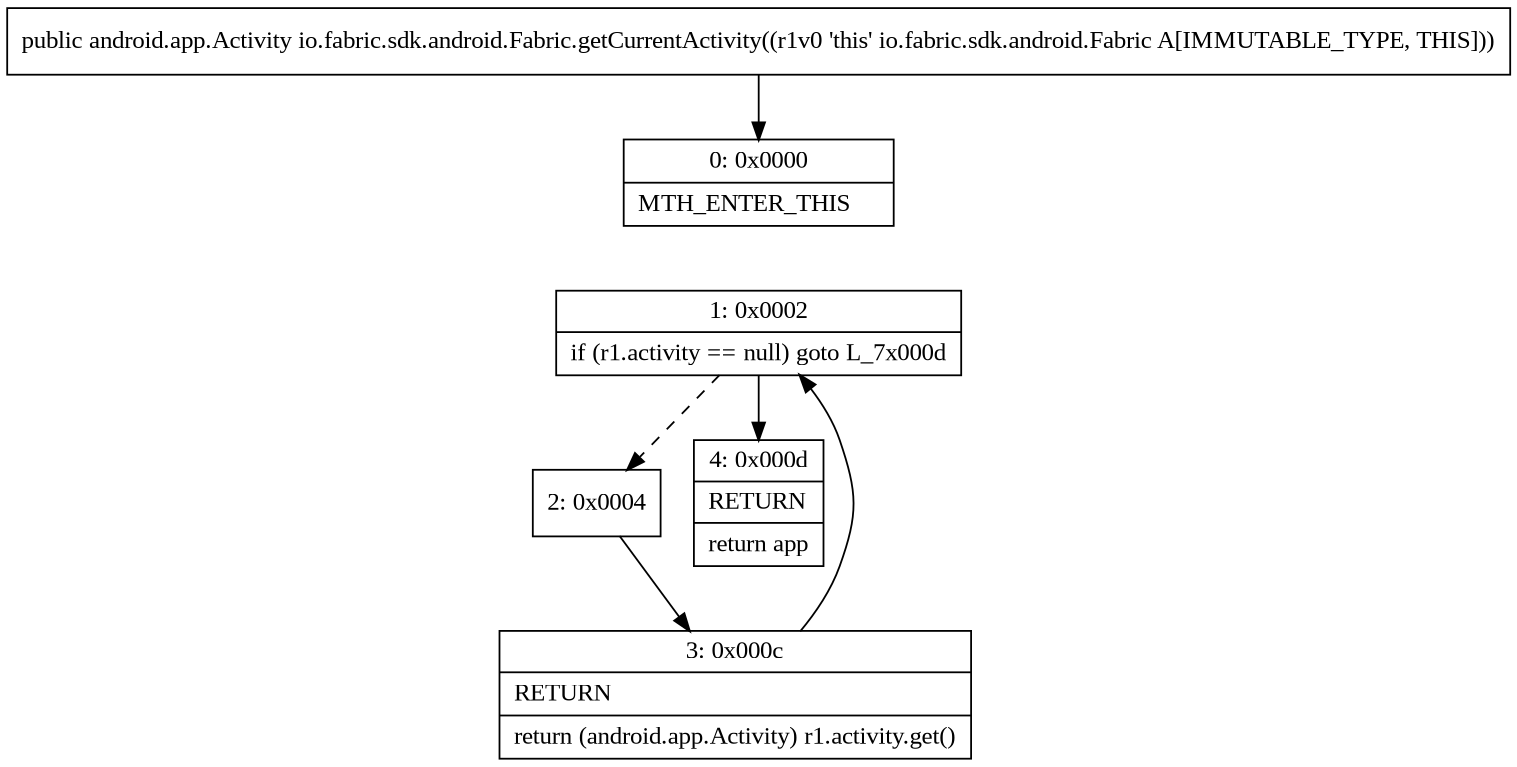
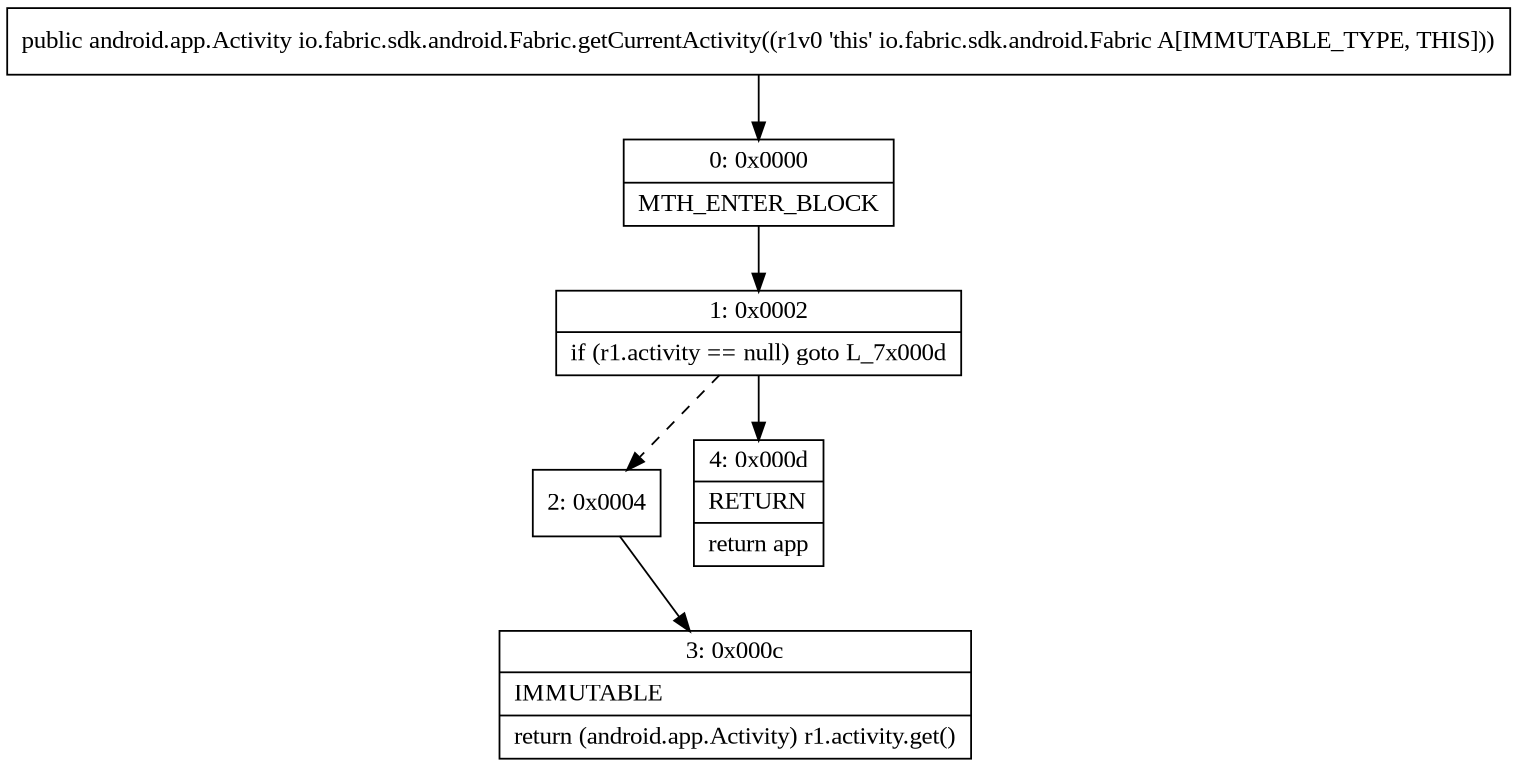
  digraph {
    fontname="Liberation Serif"
    node [fontname="Liberation Serif" shape=record]
    edge [fontname="Liberation Serif"]
-   n1 [label="{0\:\ 0x0000|MTH_ENTER_THIS\l}"]
+   n1 [label="{0\:\ 0x0000|MTH_ENTER_BLOCK\l}"]
    n2 [label="{1\:\ 0x0002|if (r1.activity == null) goto L_7x000d\l}"]
    n3 [label="{2\:\ 0x0004}"]
    n4 [label="{4\:\ 0x000d|RETURN\l|return app\l}"]
-   n5 [label="{3\:\ 0x000c|RETURN\l|return (android.app.Activity) r1.activity.get()\l}"]
+   n5 [label="{3\:\ 0x000c|IMMUTABLE\l|return (android.app.Activity) r1.activity.get()\l}"]
    n6 [label="{public android.app.Activity io.fabric.sdk.android.Fabric.getCurrentActivity((r1v0 'this' io.fabric.sdk.android.Fabric A[IMMUTABLE_TYPE, THIS])) }"]
-   n5 -> n2
+   n1 -> n2
    n2 -> n3 [style=dashed]
    n2 -> n4
    n3 -> n5
    n6 -> n1
  }
